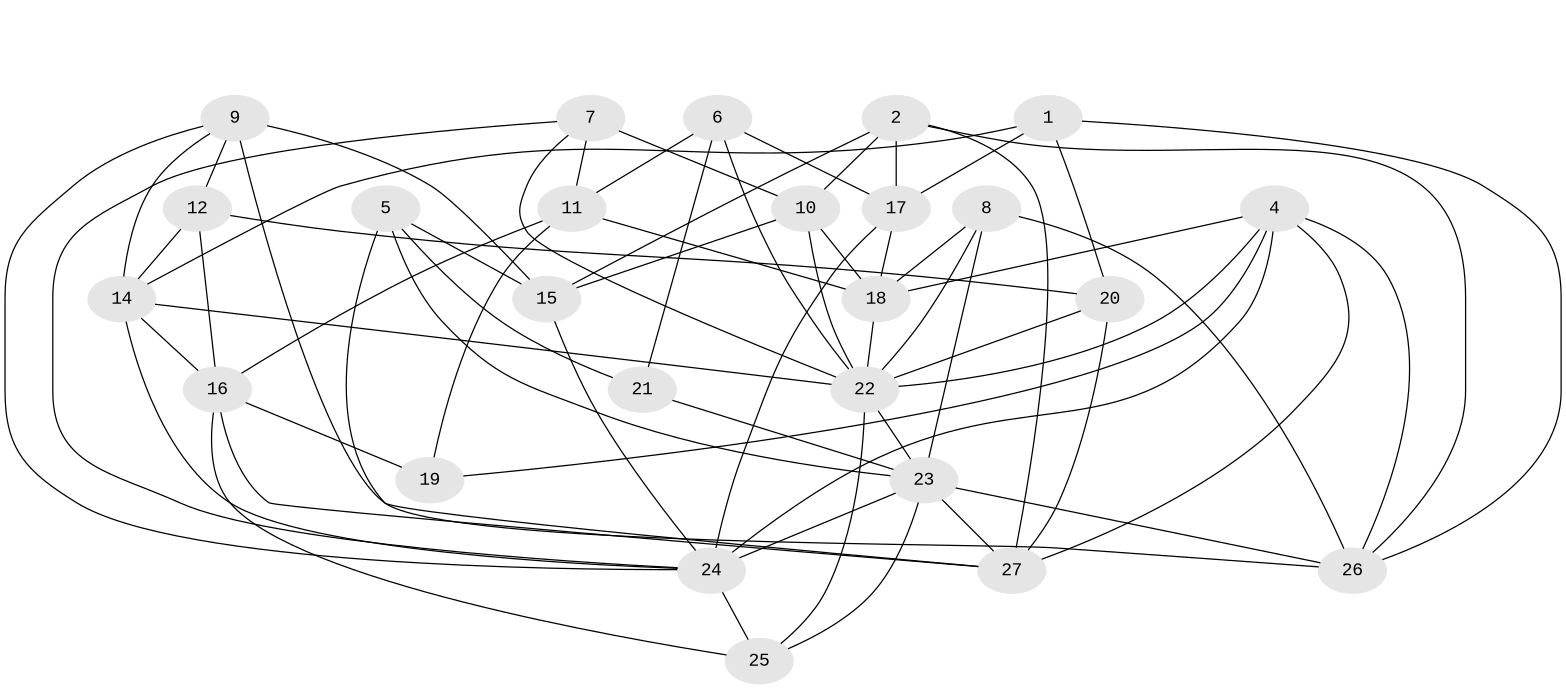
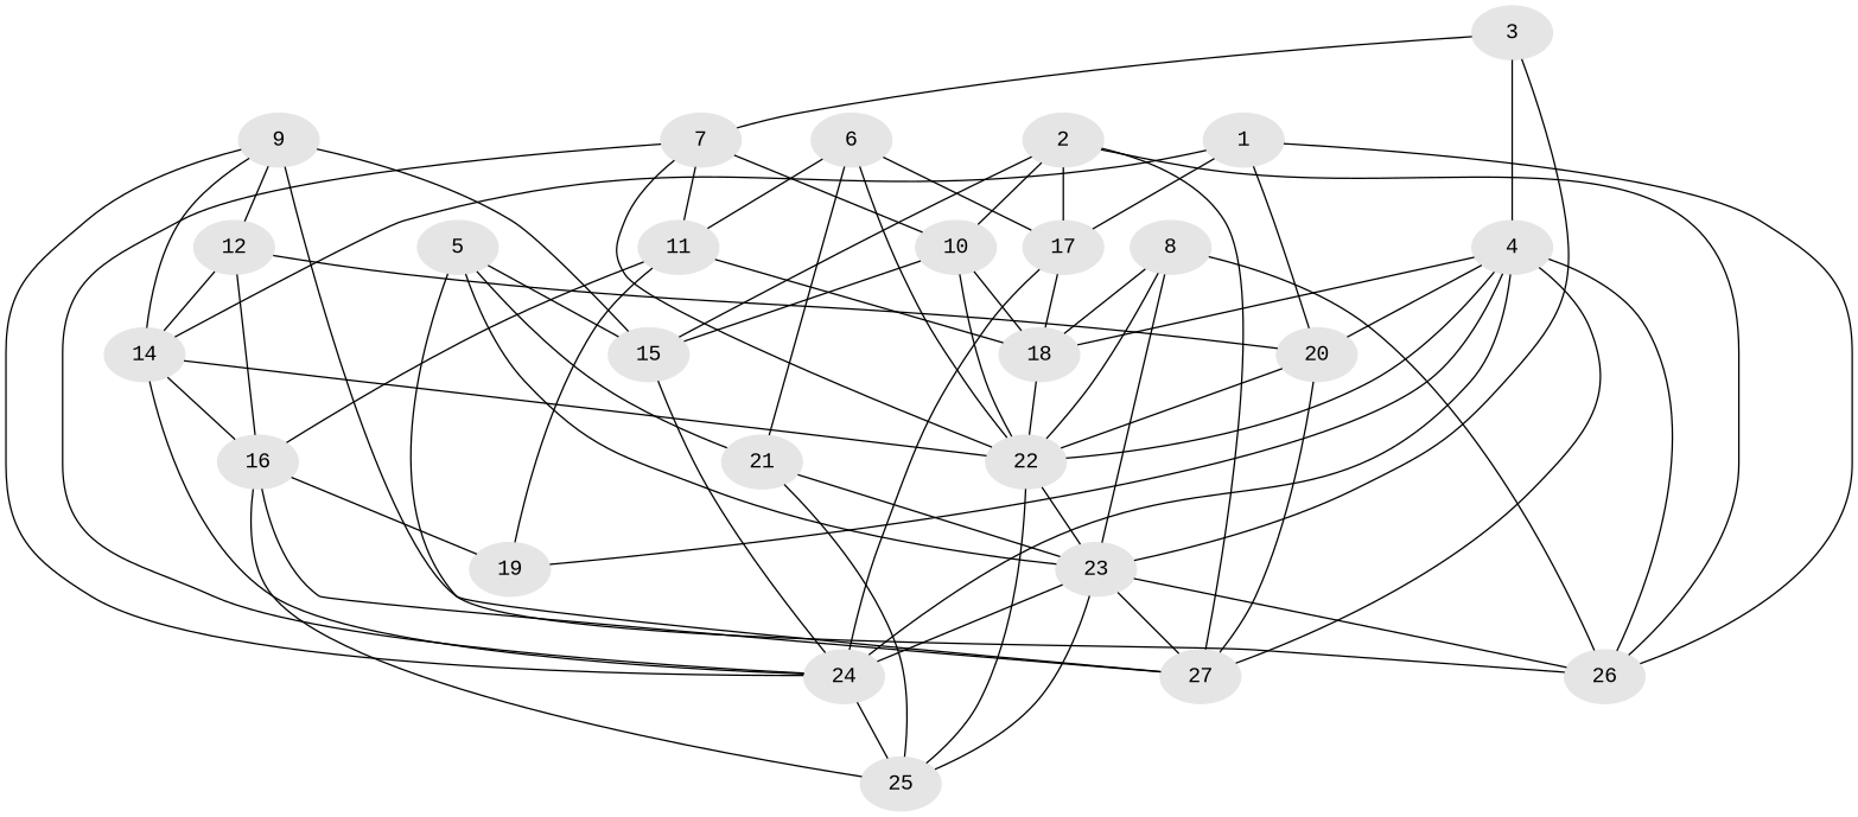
  graph {
    fontname="Liberation Mono"
    node [color=gray90 fontname="Liberation Mono" style=filled]
    edge [fontname="Liberation Mono" weight=1.0]
    1
    14
    17
    20
    26
    22
    24
    16
    18
    27
    2
    10
    15
+   3
    4
    7
    23
    19
    11
    25
    5
    21
    6
    8
    9
    12
    1 -- 14
    1 -- 17
    1 -- 20
    1 -- 26
    14 -- 22
    14 -- 24
    14 -- 16
    17 -- 24 [weight=2.0]
    17 -- 18
    20 -- 22
    20 -- 27
    22 -- 23
    22 -- 25
    24 -- 25 [weight=2.0]
    16 -- 27
    16 -- 19
    16 -- 25
    18 -- 22
    2 -- 17
    2 -- 26
    2 -- 27
    2 -- 10
    2 -- 15
    10 -- 22
    10 -- 18
    10 -- 15
    15 -- 24
+   3 -- 4
+   3 -- 7
+   3 -- 23
+   4 -- 20
    4 -- 26
    4 -- 22
    4 -- 24
    4 -- 18
    4 -- 27
    4 -- 19
    7 -- 22
    7 -- 24
    7 -- 10 [weight=2.0]
    7 -- 11
    23 -- 26
    23 -- 24
    23 -- 27
    23 -- 25
    11 -- 16
    11 -- 18
    11 -- 19 [weight=2.0]
    5 -- 27
    5 -- 15
    5 -- 23
    5 -- 21
    21 -- 23 [weight=2.0]
+   21 -- 25
    6 -- 17
    6 -- 22
    6 -- 11
    6 -- 21
    8 -- 26
    8 -- 22
    8 -- 18
    8 -- 23
    9 -- 14
    9 -- 26
    9 -- 24
    9 -- 15 [weight=2.0]
    9 -- 12
    12 -- 14
    12 -- 20
    12 -- 16
  }
